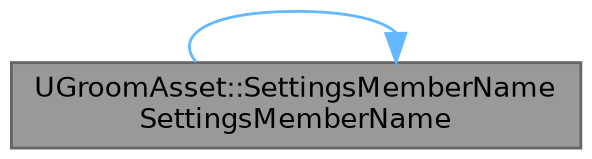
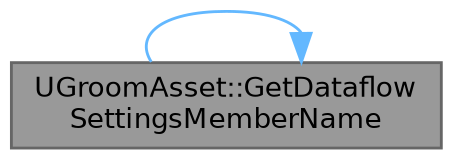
  digraph {
    rankdir=LR
-   n1 [color=gray40 fillcolor=grey60 fontcolor=black fontname=Helvetica fontsize=10 height=0.2 label="UGroomAsset::SettingsMemberName\lSettingsMemberName" shape=box style=filled width=0.4]
+   n1 [color=gray40 fillcolor=grey60 fontcolor=black fontname=Helvetica fontsize=10 height=0.2 label="UGroomAsset::GetDataflow\lSettingsMemberName" shape=box style=filled width=0.4]
    n1 -> n1 [color=steelblue1 fontname=Helvetica fontsize=10 labelfontname=Helvetica labelfontsize=10 style=solid]
  }
